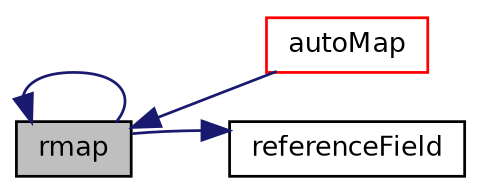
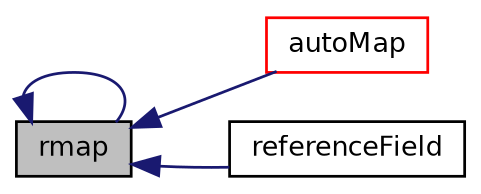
  digraph {
    rankdir=LR
    node [color=black fontname=Helvetica fontsize=10 shape=record]
    edge [color=midnightblue dir=back fontname=Helvetica fontsize=10 labelfontname=Helvetica labelfontsize=10 style=solid]
    n1 [fillcolor=grey75 fontcolor=black height=0.2 label=rmap style=filled width=0.4]
    n2 [color=red height=0.2 label=autoMap width=0.4]
    n3 [height=0.2 label=referenceField width=0.4]
    n1 -> n1
    n1 -> n2
-   n3 -> n1
+   n1 -> n3
  }
